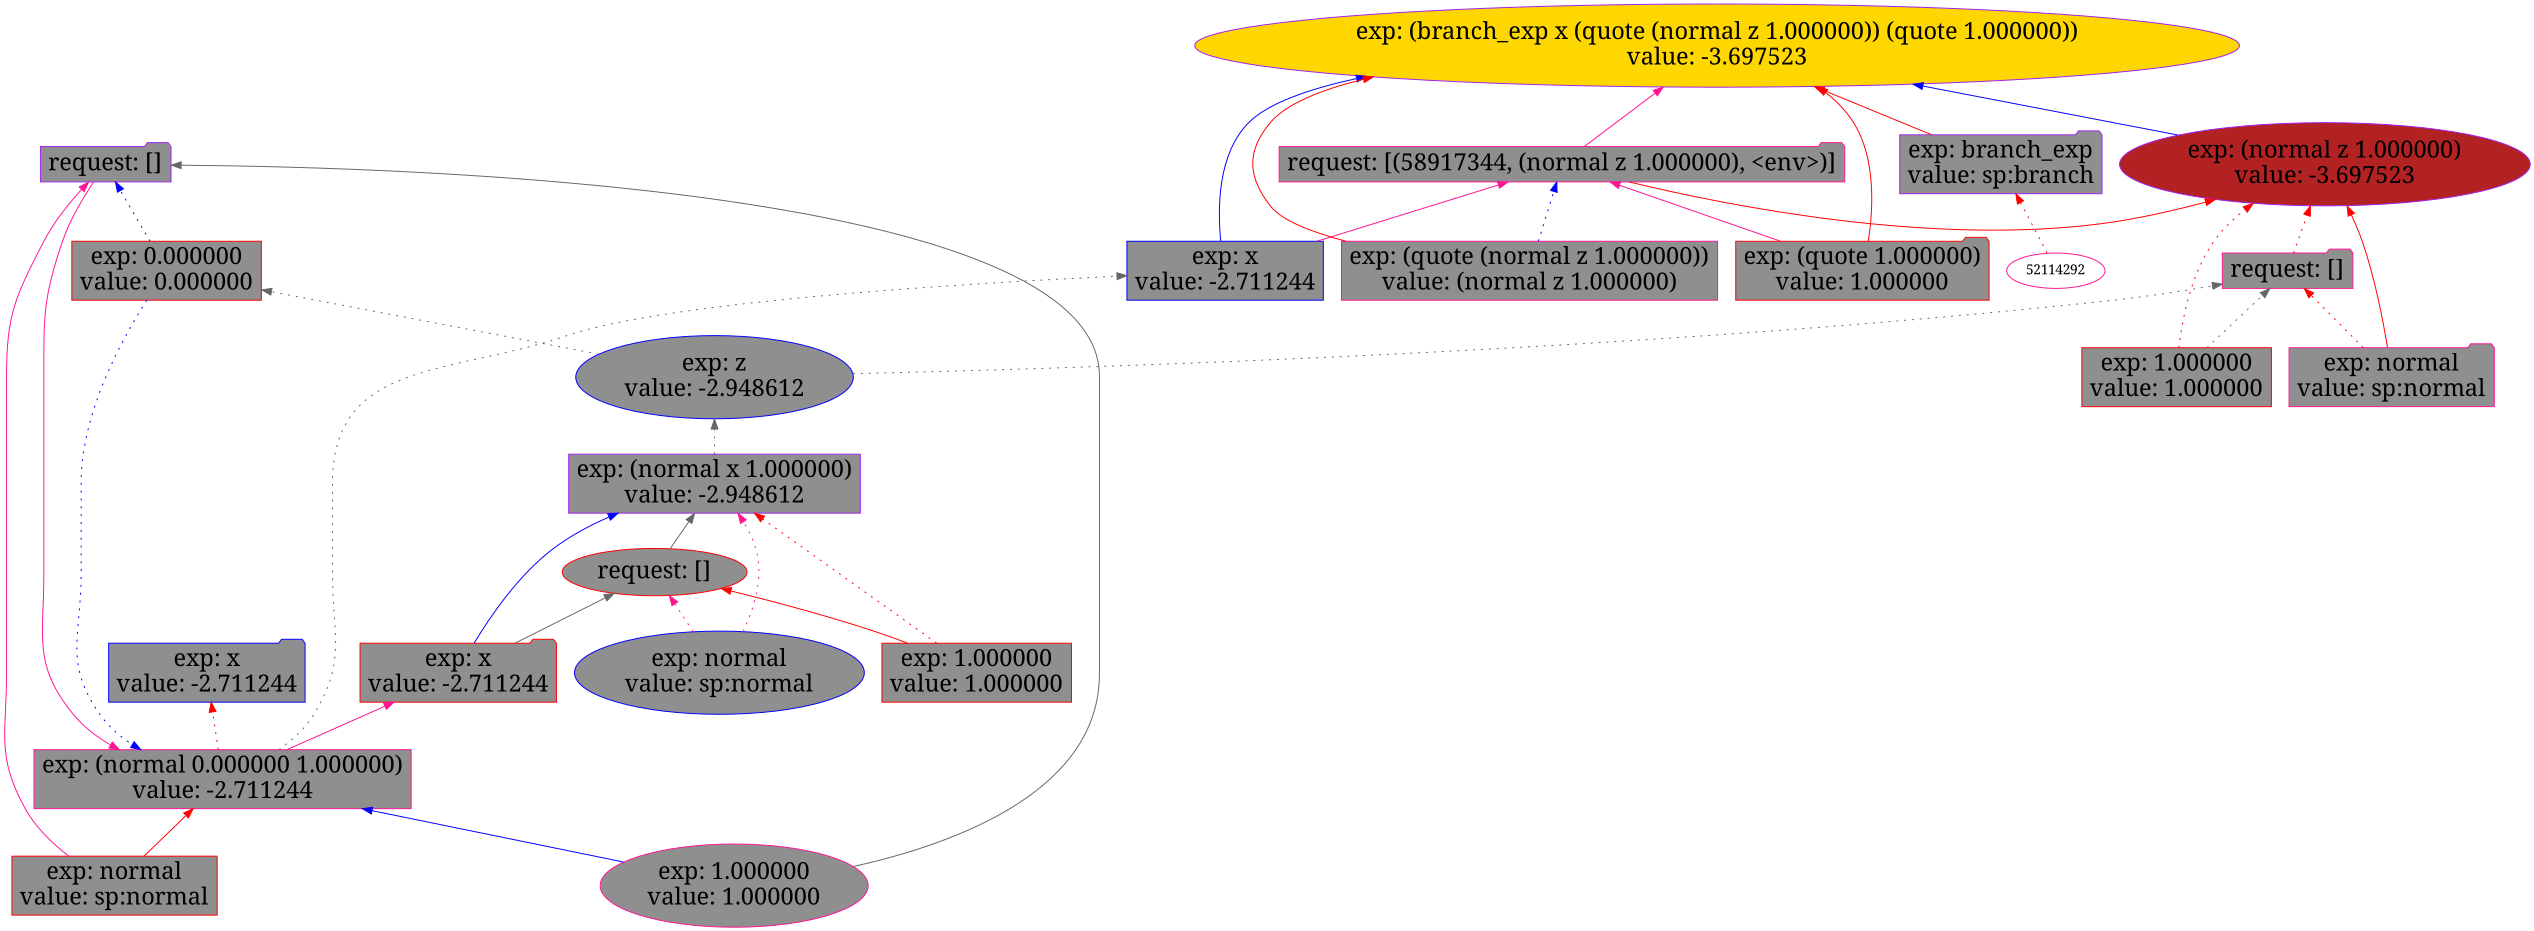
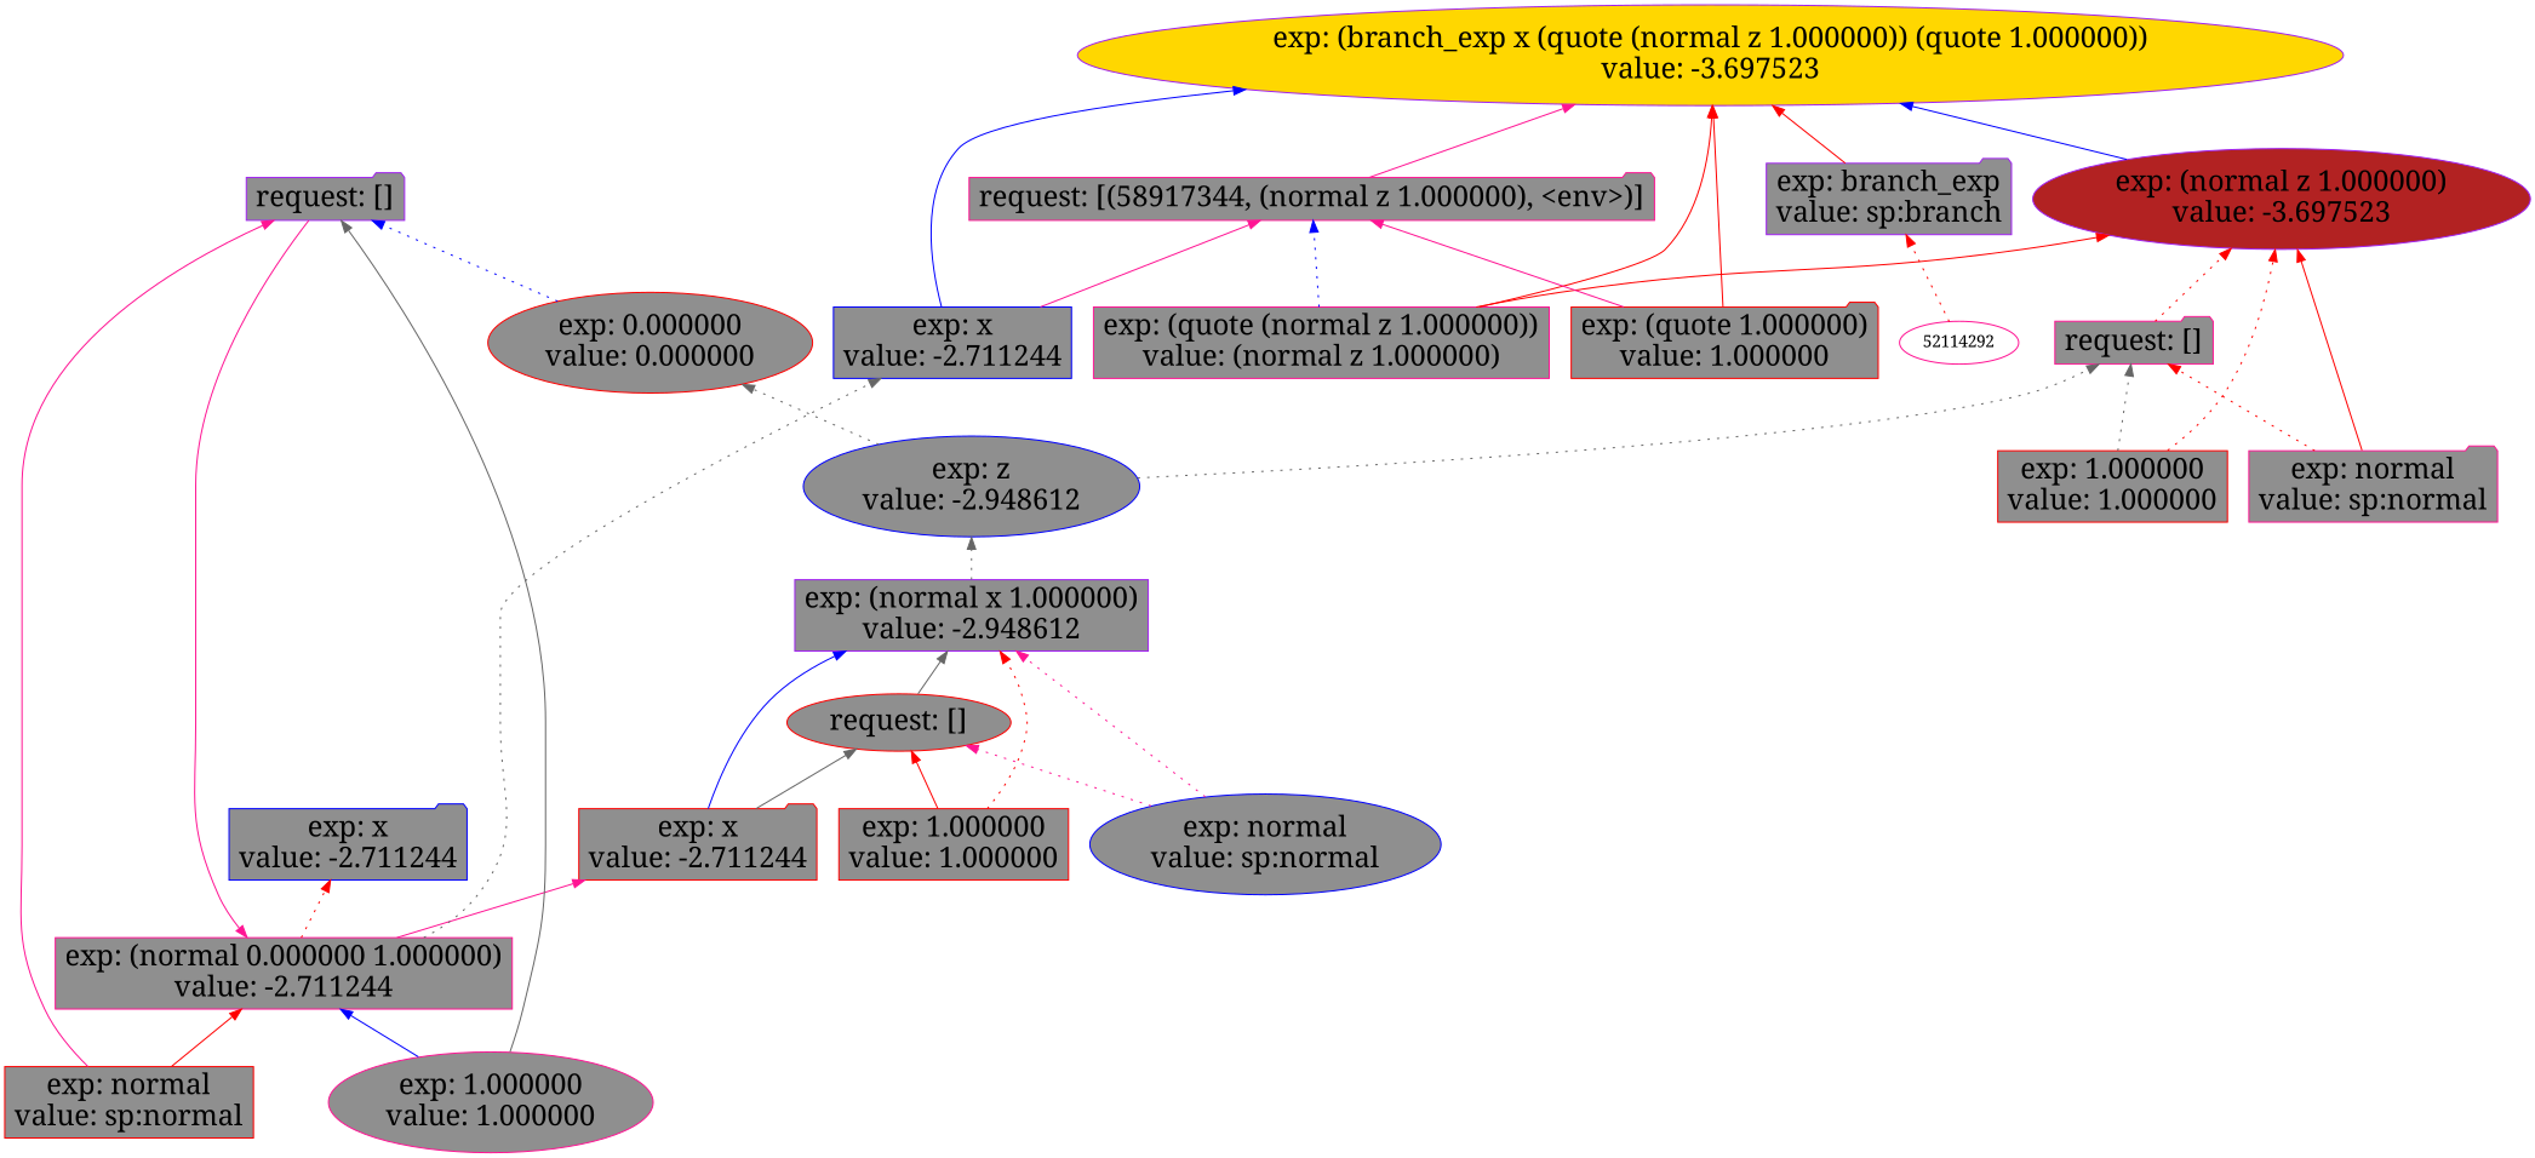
  digraph {
    fontname="Noto Serif"
    fontsize=24
    rankdir=BT
    node [color=deeppink fillcolor=grey56 fontname="Noto Serif" fontsize=24 shape=box style=filled]
    edge [arrowhead=normal color=red constraint=true fontname="Noto Serif" style=solid]
    n1 [label="exp: (normal 0.000000 1.000000)\nvalue: -2.711244"]
    n2 [color=purple label="request: []" shape=folder]
    n3 [color=red label="exp: normal\nvalue: sp:normal"]
-   n4 [color=red label="exp: 0.000000\nvalue: 0.000000"]
+   n4 [color=red label="exp: 0.000000\nvalue: 0.000000" shape=ellipse]
    n5 [label="exp: 1.000000\nvalue: 1.000000" shape=ellipse]
    n6 [color=blue label="exp: x\nvalue: -2.711244" shape=folder]
    n7 [color=purple label="exp: (normal x 1.000000)\nvalue: -2.948612"]
    n8 [color=red label="request: []" shape=ellipse]
    n9 [color=blue label="exp: normal\nvalue: sp:normal" shape=ellipse]
    n10 [color=red label="exp: x\nvalue: -2.711244" shape=folder]
    n11 [color=red label="exp: 1.000000\nvalue: 1.000000"]
    n12 [color=purple fillcolor=gold label="exp: (branch_exp x (quote (normal z 1.000000)) (quote 1.000000))\nvalue: -3.697523" shape=ellipse]
    n13 [label="request: [(58917344, (normal z 1.000000), <env>)]" shape=folder]
    n14 [color=purple label="exp: branch_exp\nvalue: sp:branch" shape=folder]
    n15 [color=blue label="exp: x\nvalue: -2.711244"]
    n16 [label="exp: (quote (normal z 1.000000))\nvalue: (normal z 1.000000)"]
    n17 [color=red label="exp: (quote 1.000000)\nvalue: 1.000000" shape=folder]
    n18 [color=purple fillcolor=firebrick label="exp: (normal z 1.000000)\nvalue: -3.697523" shape=ellipse]
    n19 [label="request: []" shape=folder]
    n20 [label="exp: normal\nvalue: sp:normal" shape=folder]
    n21 [color=blue label="exp: z\nvalue: -2.948612" shape=ellipse]
    n22 [color=red label="exp: 1.000000\nvalue: 1.000000"]
    n23 [label=52114292 shape=ellipse fillcolor="" fontsize="" style=""]
    subgraph sub_1 {
      label="Venture Families"
      subgraph sub_2 {
        label=1
        n1
        n2
        n3
        n4
        n5
      }
      subgraph sub_3 {
        label=2
        n6
      }
      subgraph sub_4 {
        label=3
        n7
        n8
        n9
        n10
        n11
      }
      subgraph sub_5 {
        label=4
        n12
        n13
        n14
        n15
        n16
        n17
      }
    }
    subgraph sub_6 {
      n18
      n19
      n20
      n21
      n22
    }
    n1 -> n6 [style=dotted]
    n1 -> n10 [color=deeppink]
    n1 -> n15 [color=gray40 style=dotted]
    n2 -> n1 [color=deeppink]
    n3 -> n1
    n3 -> n2 [color=deeppink]
-   n4 -> n1 [color=blue style=dotted]
    n4 -> n2 [color=blue style=dotted]
    n5 -> n1 [color=blue]
    n5 -> n2 [color=gray40]
    n7 -> n21 [color=gray40 style=dotted]
    n8 -> n7 [color=gray40]
    n9 -> n7 [color=deeppink style=dotted]
    n9 -> n8 [color=deeppink style=dotted]
    n10 -> n7 [color=blue]
    n10 -> n8 [color=gray40]
    n11 -> n7 [style=dotted]
    n11 -> n8
    n13 -> n12 [color=deeppink]
-   n13 -> n18 [constraint=false]
+   n16 -> n18 [constraint=false]
    n14 -> n12
    n15 -> n12 [color=blue]
    n15 -> n13 [color=deeppink]
    n16 -> n12
    n16 -> n13 [color=blue style=dotted]
    n17 -> n12
    n17 -> n13 [color=deeppink]
    n18 -> n12 [color=blue]
    n19 -> n18 [style=dotted]
    n20 -> n18
    n20 -> n19 [style=dotted]
    n21 -> n4 [color=gray40 style=dotted]
    n21 -> n19 [color=gray40 style=dotted]
    n22 -> n18 [style=dotted]
    n22 -> n19 [color=gray40 style=dotted]
    n23 -> n14 [style=dotted]
  }
